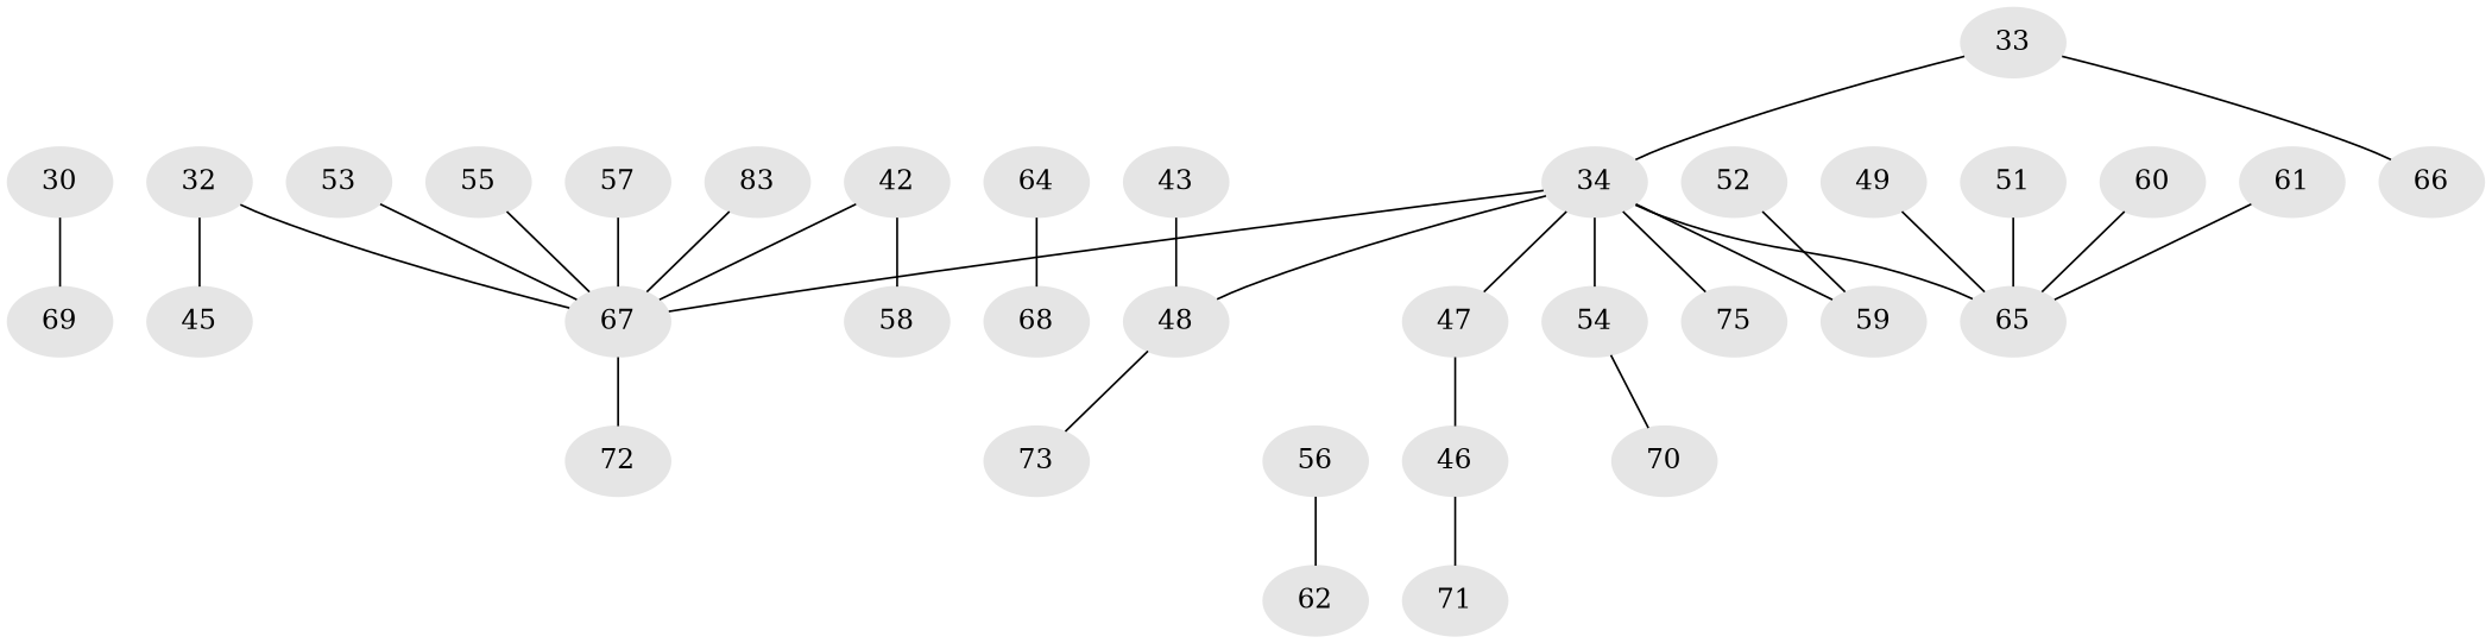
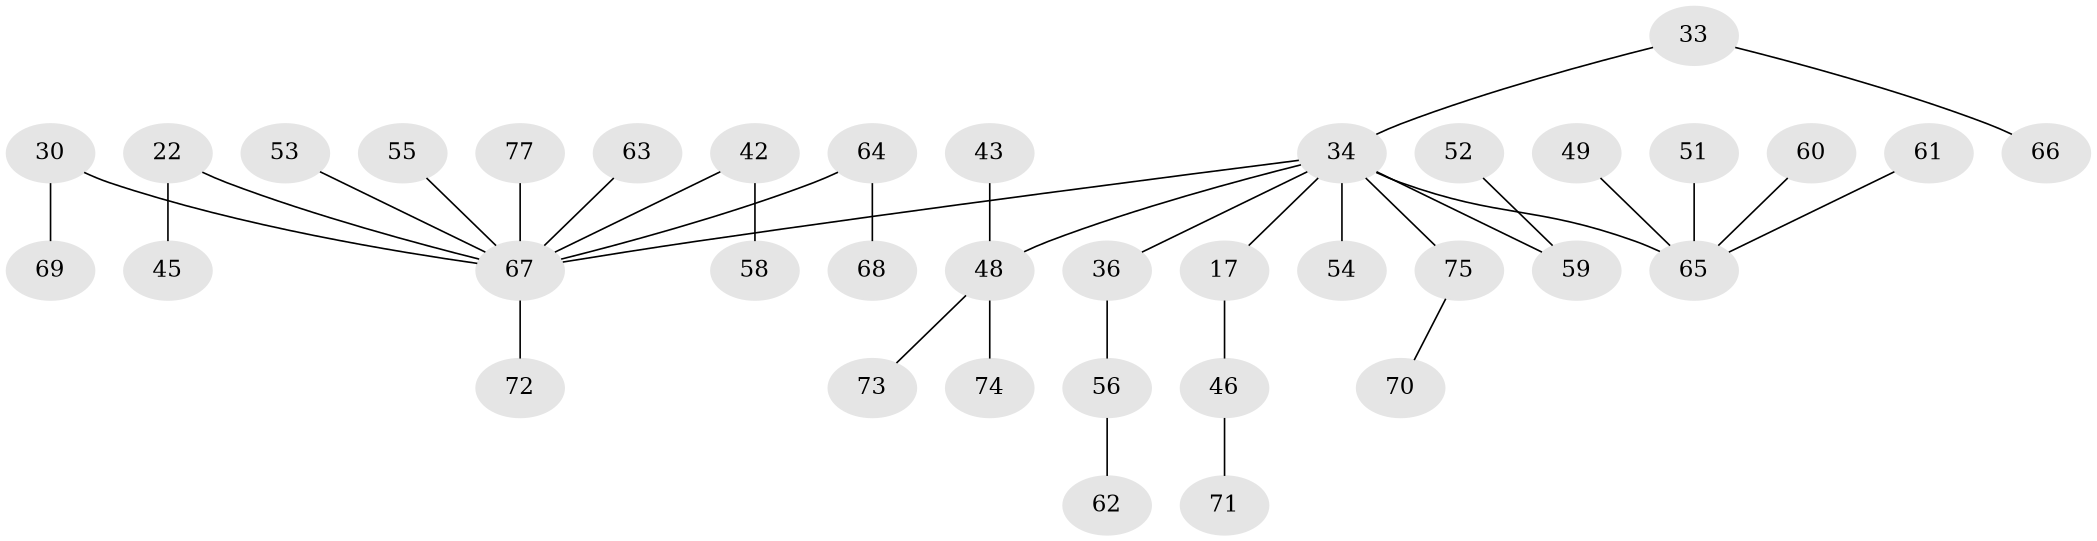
  graph {
    node [color=gray90 style=filled]
    67 [super="+5+10+22+21+35+31+26+29+38"]
    72
    30
    69
-   32
+   32 [label=22]
    45
    34 [super="+6+2+13+18"]
-   47
+   36
+   47 [label=17]
    48 [super="+16+19+39+23+37"]
    54 [super="+44"]
    59 [super="+15"]
    65 [super="+7+24+28+40+17+25+50+27"]
    75
    33
    66
    56
    46 [super="+41"]
    71
    73
+   74
    70
    62
    42
    58
    43
    49
    51
    52
    53
    55
-   57
+   57 [label=77]
    60
    61
-   63 [label=83]
+   63
    64
    68
    67 -- 72
+   30 -- 67
    30 -- 69
    32 -- 67
    32 -- 45
    34 -- 67
+   34 -- 36
    34 -- 47
    34 -- 48
    34 -- 54
    34 -- 59
    34 -- 65
    34 -- 75
+   36 -- 56
    47 -- 46
    48 -- 73
-   54 -- 70
+   48 -- 74
+   75 -- 70
    33 -- 34
    33 -- 66
    56 -- 62
    46 -- 71
    42 -- 67
    42 -- 58
    43 -- 48
    49 -- 65
    51 -- 65
    52 -- 59
    53 -- 67
    55 -- 67
    57 -- 67
    60 -- 65
    61 -- 65
    63 -- 67
+   64 -- 67
    64 -- 68
  }
